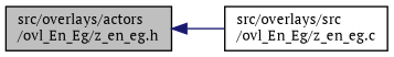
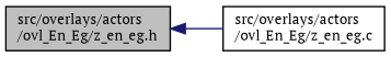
  digraph {
    rankdir=LR
    fontname="PT Serif"
    node [color=black fontname="PT Serif" fontsize=10 shape=record style=filled]
    n1 [fillcolor=grey75 fontcolor=black height=0.2 label="src/overlays/actors\l/ovl_En_Eg/z_en_eg.h" width=0.4]
-   n2 [fillcolor=white height=0.2 label="src/overlays/src\l/ovl_En_Eg/z_en_eg.c" width=0.4]
+   n2 [fillcolor=white height=0.2 label="src/overlays/actors\l/ovl_En_Eg/z_en_eg.c" width=0.4]
    n1 -> n2 [color=midnightblue dir=back fontname="PT Serif" fontsize=10 labelfontname=Helvetica labelfontsize=10 style=solid]
  }
